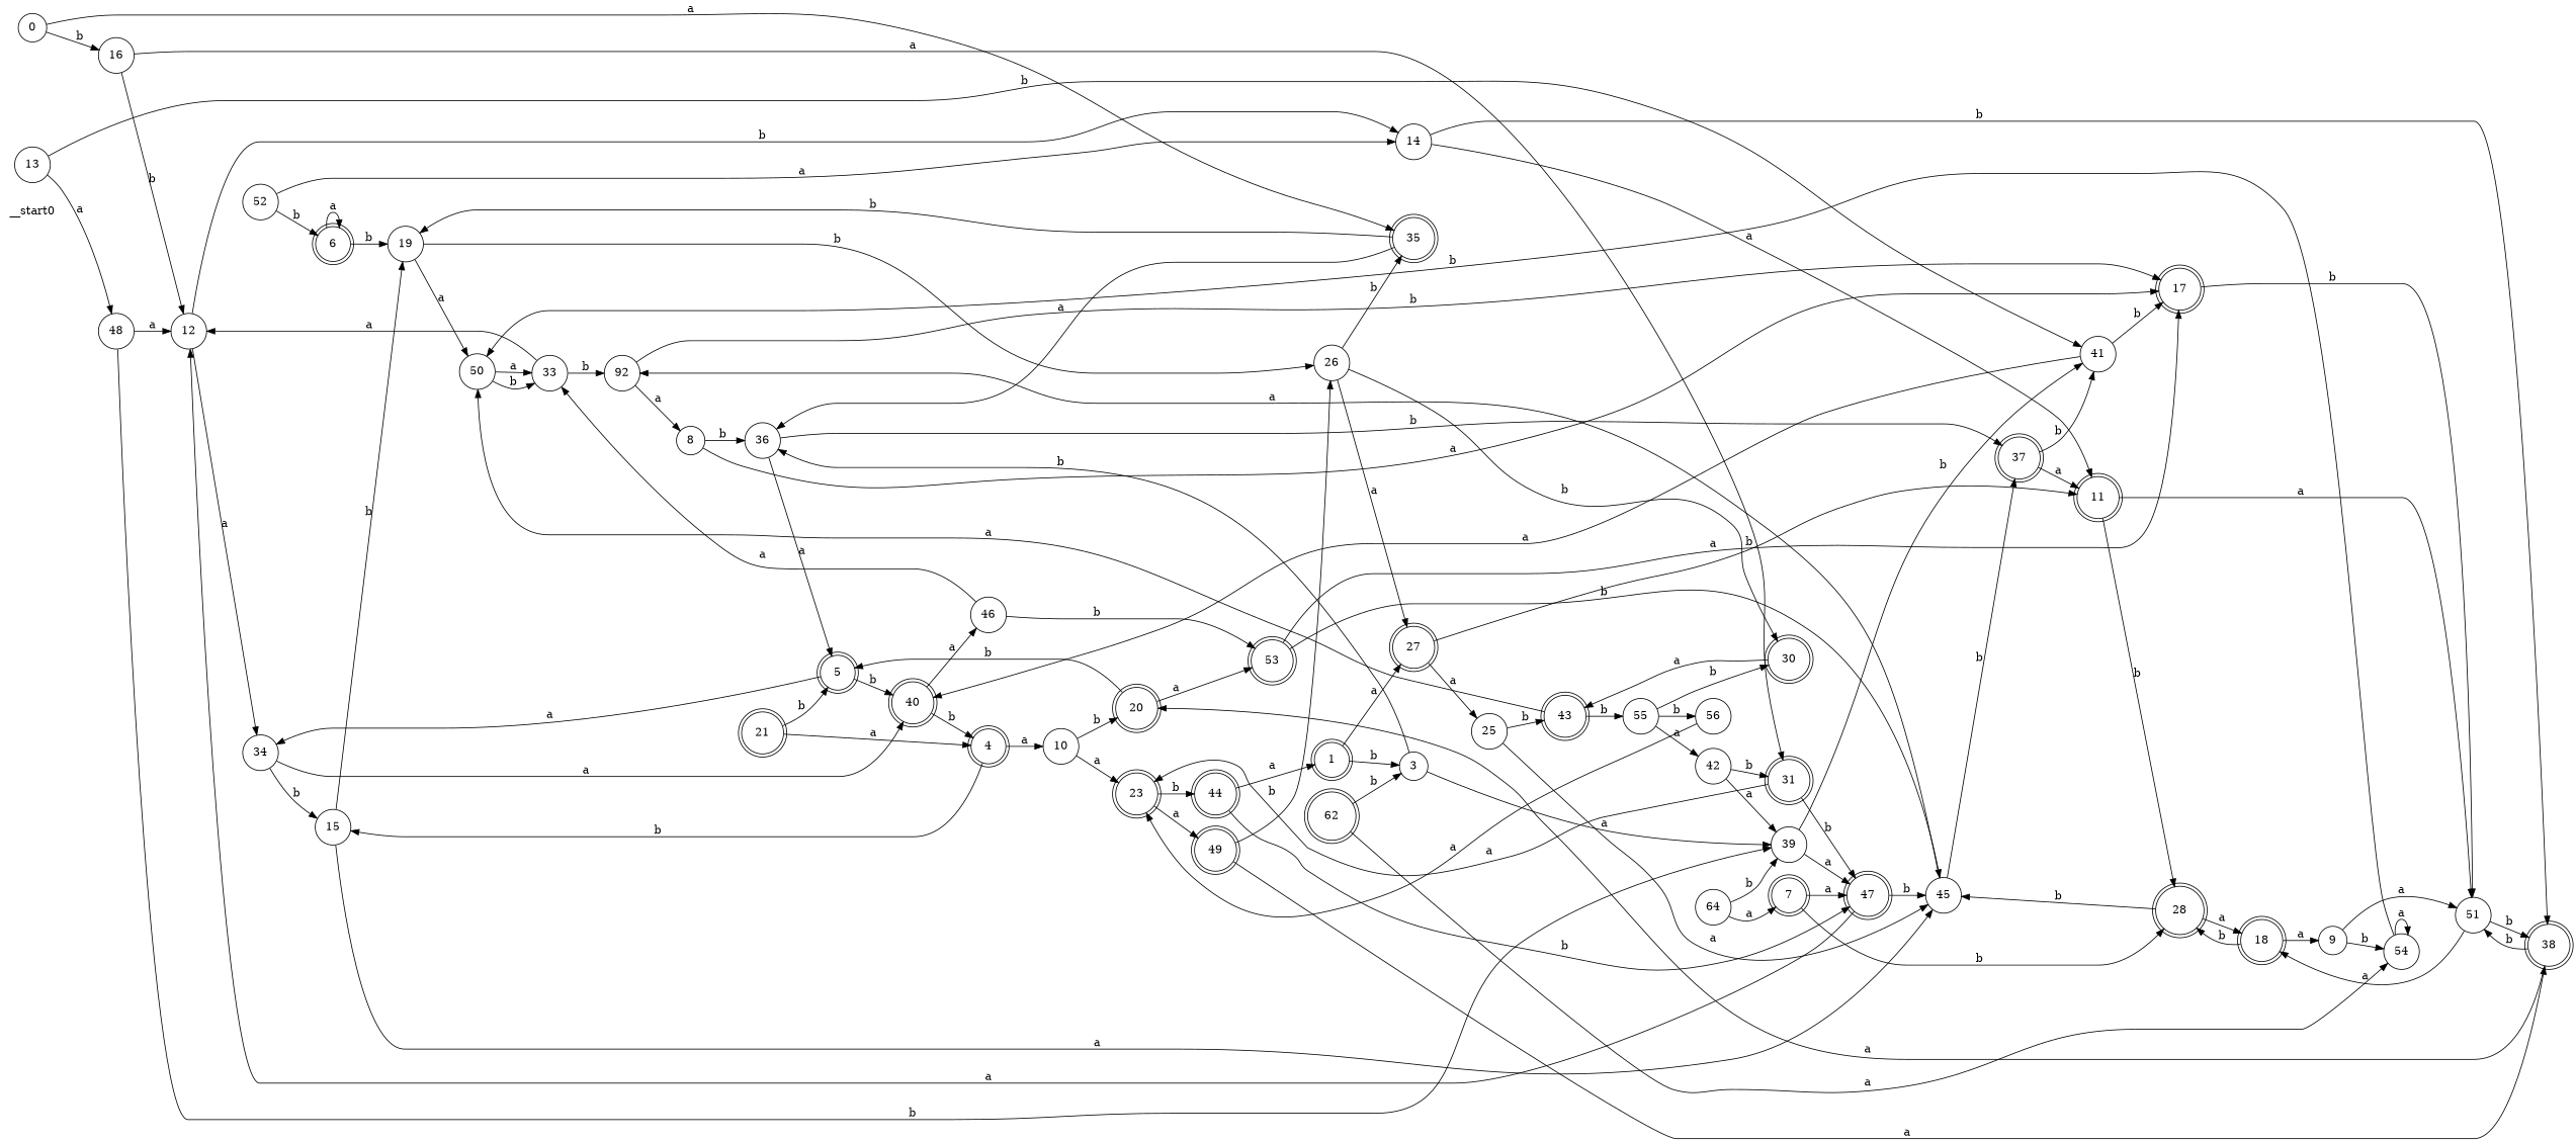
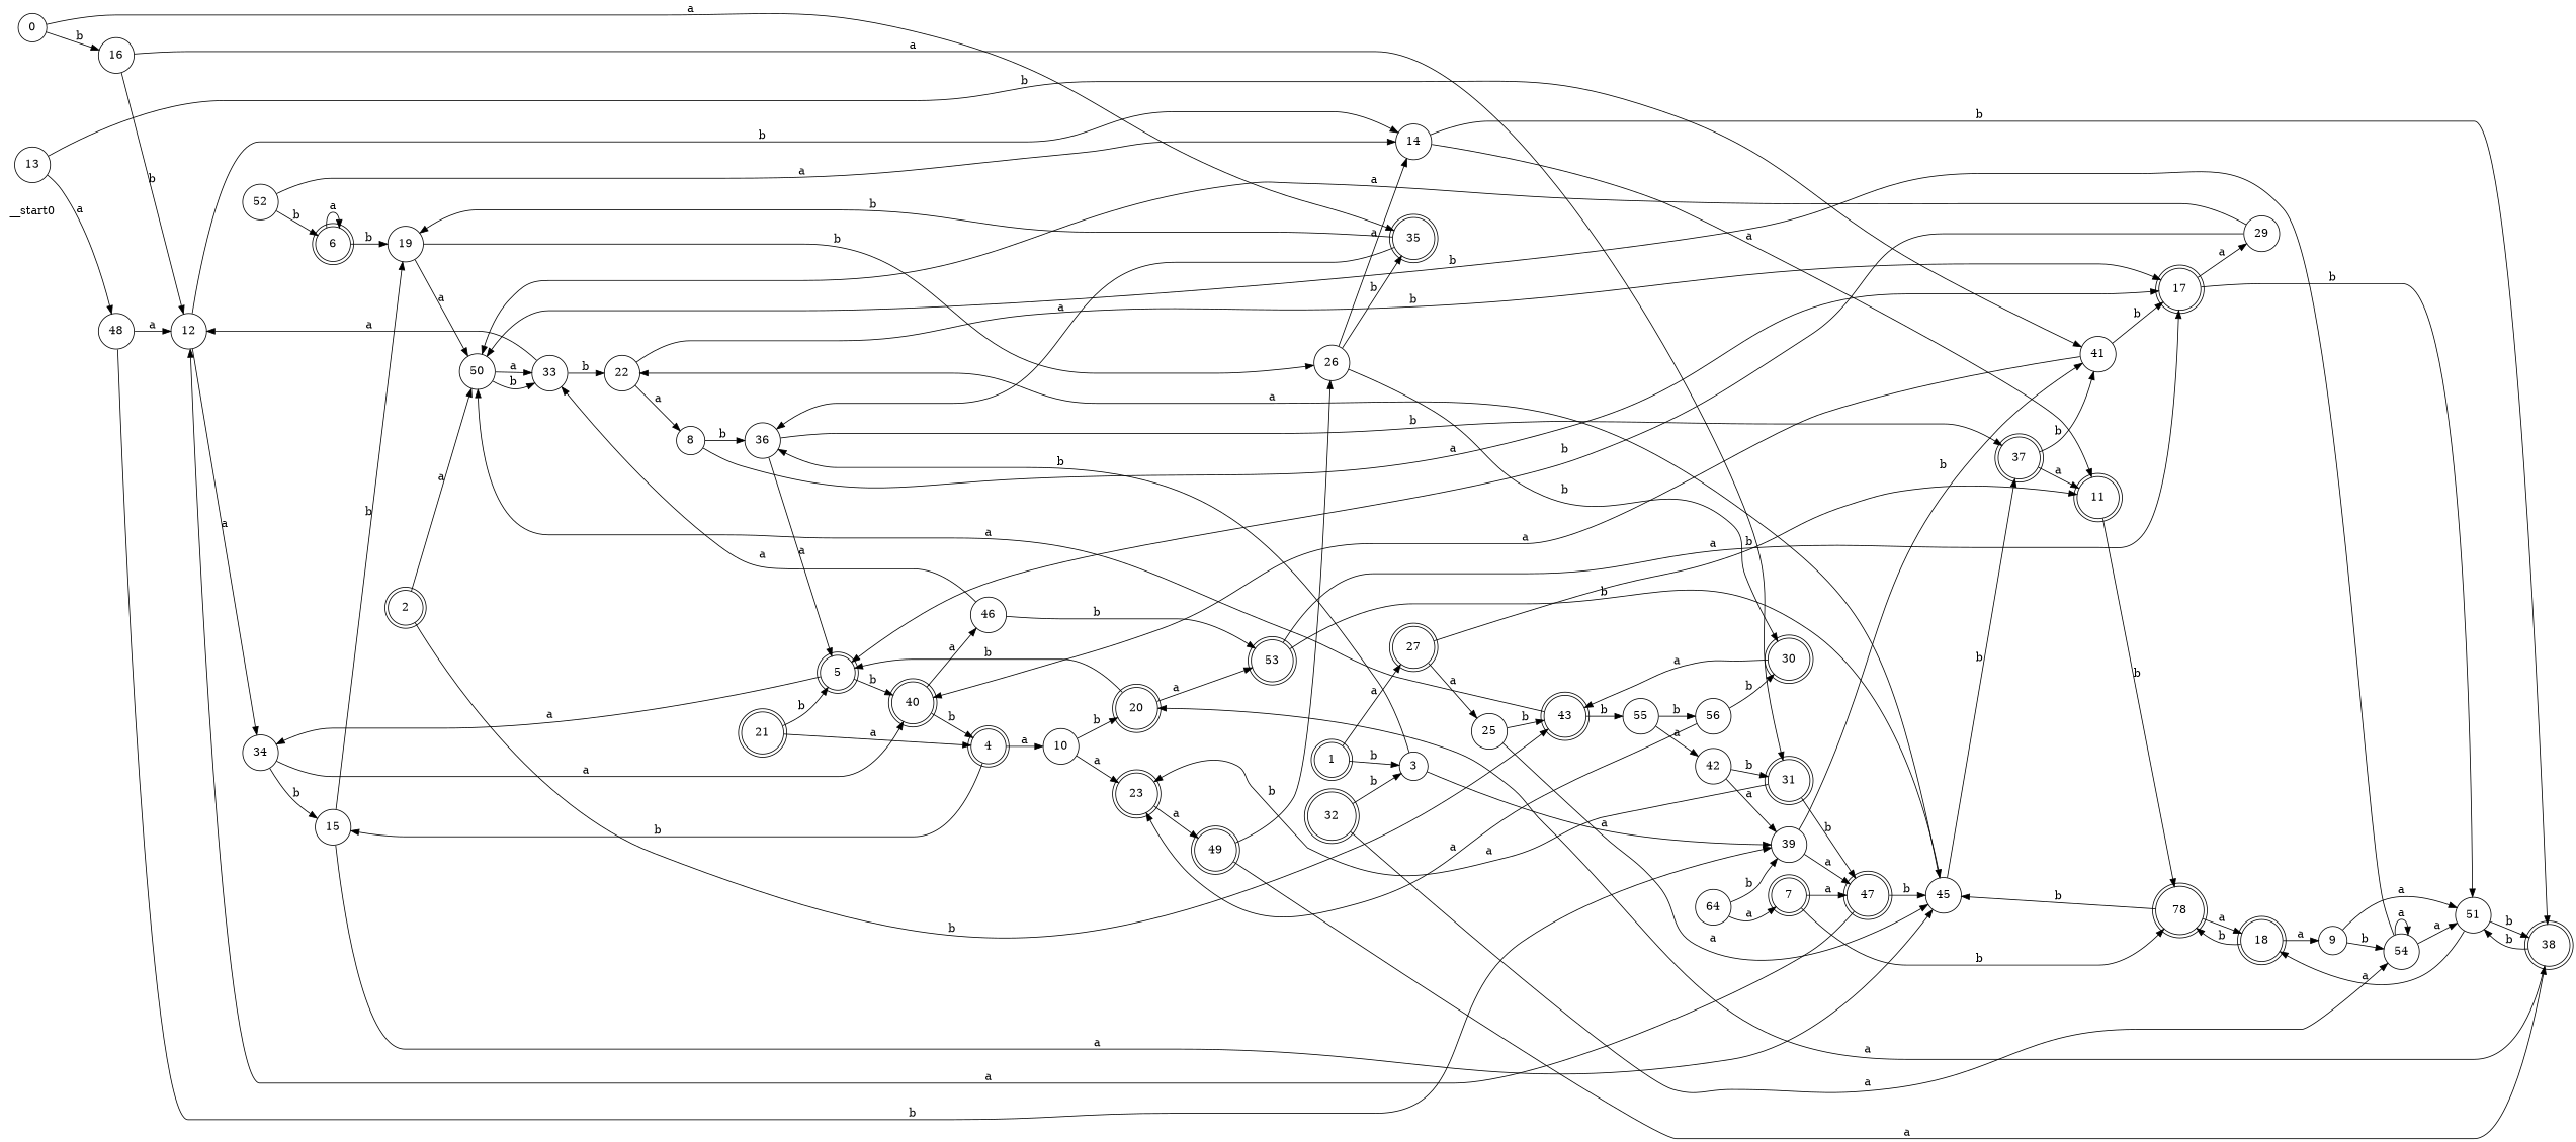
  digraph {
    rankdir=LR
    node [shape=circle color=black fillcolor=white style=filled]
    __start0 [shape=none color="" fillcolor="" style=""]
    n2 [label=0]
    n3 [label=16]
    n4 [label=35 shape=doublecircle style="rounded,filled"]
    n5 [label=12]
    n6 [label=31 shape=doublecircle style="rounded,filled"]
    n7 [label=36]
    n8 [label=19]
    n9 [label=1 shape=doublecircle style="rounded,filled"]
    n10 [label=3]
    n11 [label=27 shape=doublecircle style="rounded,filled"]
    n12 [label=39]
    n13 [label=11 shape=doublecircle style="rounded,filled"]
    n14 [label=25]
+   n15 [label=2 shape=doublecircle style="rounded,filled"]
    n16 [label=43 shape=doublecircle style="rounded,filled"]
    n17 [label=50]
    n18 [label=55]
    n19 [label=33]
    n20 [label=5 shape=doublecircle style="rounded,filled"]
    n21 [label=37 shape=doublecircle style="rounded,filled"]
    n22 [label=47 shape=doublecircle style="rounded,filled"]
    n23 [label=41]
    n24 [label=4 shape=doublecircle style="rounded,filled"]
    n25 [label=10]
    n26 [label=15]
    n27 [label=20 shape=doublecircle style="rounded,filled"]
    n28 [label=23 shape=doublecircle style="rounded,filled"]
    n29 [label=45]
    n30 [label=34]
    n31 [label=40 shape=doublecircle style="rounded,filled"]
    n32 [label=46]
    n33 [label=6 shape=doublecircle style="rounded,filled"]
    n34 [label=26]
    n35 [label=7 shape=doublecircle style="rounded,filled"]
-   n36 [label=28 shape=doublecircle style="rounded,filled"]
+   n36 [label=78 shape=doublecircle style="rounded,filled"]
    n37 [label=18 shape=doublecircle style="rounded,filled"]
    n38 [label=8]
    n39 [label=17 shape=doublecircle style="rounded,filled"]
    n40 [label=51]
+   n41 [label=29]
    n42 [label=9]
    n43 [label=54]
    n44 [label=38 shape=doublecircle style="rounded,filled"]
    n45 [label=53 shape=doublecircle style="rounded,filled"]
-   n46 [label=44 shape=doublecircle style="rounded,filled"]
    n47 [label=49 shape=doublecircle style="rounded,filled"]
    n48 [label=14]
    n49 [label=13]
    n50 [label=48]
-   n51 [label=92]
+   n51 [label=22]
    n52 [label=30 shape=doublecircle style="rounded,filled"]
    n53 [label=21 shape=doublecircle style="rounded,filled"]
    n54 [label=64]
-   n55 [label=62 shape=doublecircle style="rounded,filled"]
+   n55 [label=32 shape=doublecircle style="rounded,filled"]
    n56 [label=42]
    n57 [label=56]
    n58 [label=52]
    n2 -> n3 [label=b]
    n2 -> n4 [label=a]
    n3 -> n5 [label=b]
    n3 -> n6 [label=a]
    n4 -> n7 [label=a]
    n4 -> n8 [label=b]
    n5 -> n30 [label=a]
    n5 -> n48 [label=b]
    n6 -> n22 [label=b]
    n6 -> n28 [label=a]
    n7 -> n20 [label=a]
    n7 -> n21 [label=b]
    n8 -> n17 [label=a]
    n8 -> n34 [label=b]
    n9 -> n10 [label=b]
    n9 -> n11 [label=a]
    n10 -> n7 [label=b]
    n10 -> n12 [label=a]
    n11 -> n13 [label=b]
    n11 -> n14 [label=a]
    n12 -> n22 [label=a]
    n12 -> n23 [label=b]
    n13 -> n36 [label=b]
-   n13 -> n40 [label=a]
+   n43 -> n40 [label=a]
    n14 -> n16 [label=b]
    n14 -> n29 [label=a]
+   n15 -> n16 [label=b]
+   n15 -> n17 [label=a]
    n16 -> n17 [label=a]
    n16 -> n18 [label=b]
    n17 -> n19 [label=a]
    n17 -> n19 [label=b]
    n18 -> n56 [label=a]
    n18 -> n57 [label=b]
    n19 -> n5 [label=a]
    n19 -> n51 [label=b]
    n20 -> n30 [label=a]
    n20 -> n31 [label=b]
    n21 -> n13 [label=a]
    n21 -> n23 [label=b]
    n22 -> n5 [label=a]
    n22 -> n29 [label=b]
    n23 -> n31 [label=a]
    n23 -> n39 [label=b]
    n24 -> n25 [label=a]
    n24 -> n26 [label=b]
    n25 -> n27 [label=b]
    n25 -> n28 [label=a]
    n26 -> n8 [label=b]
    n26 -> n29 [label=a]
    n27 -> n20 [label=b]
    n27 -> n45 [label=a]
-   n28 -> n46 [label=b]
    n28 -> n47 [label=a]
    n29 -> n21 [label=b]
    n29 -> n51 [label=a]
    n30 -> n26 [label=b]
    n30 -> n31 [label=a]
    n31 -> n24 [label=b]
    n31 -> n32 [label=a]
    n32 -> n19 [label=a]
    n32 -> n45 [label=b]
    n33 -> n8 [label=b]
    n33 -> n33 [label=a]
    n34 -> n4 [label=b]
-   n34 -> n11 [label=a]
+   n34 -> n48 [label=a]
    n34 -> n52 [label=b]
    n35 -> n22 [label=a]
    n35 -> n36 [label=b]
    n36 -> n29 [label=b]
    n36 -> n37 [label=a]
    n37 -> n36 [label=b]
    n37 -> n42 [label=a]
    n38 -> n7 [label=b]
    n38 -> n39 [label=a]
    n39 -> n40 [label=b]
+   n39 -> n41 [label=a]
    n40 -> n37 [label=a]
    n40 -> n44 [label=b]
+   n41 -> n17 [label=a]
+   n41 -> n20 [label=b]
    n42 -> n40 [label=a]
    n42 -> n43 [label=b]
    n43 -> n17 [label=b]
    n43 -> n43 [label=a]
    n44 -> n27 [label=a]
    n44 -> n40 [label=b]
    n45 -> n29 [label=b]
    n45 -> n39 [label=a]
-   n46 -> n9 [label=a]
-   n46 -> n22 [label=b]
    n47 -> n34 [label=b]
    n47 -> n44 [label=a]
    n48 -> n13 [label=a]
    n48 -> n44 [label=b]
    n49 -> n23 [label=b]
    n49 -> n50 [label=a]
    n50 -> n5 [label=a]
    n50 -> n12 [label=b]
    n51 -> n38 [label=a]
    n51 -> n39 [label=b]
    n52 -> n16 [label=a]
    n53 -> n20 [label=b]
    n53 -> n24 [label=a]
    n54 -> n12 [label=b]
    n54 -> n35 [label=a]
    n55 -> n10 [label=b]
    n55 -> n43 [label=a]
    n56 -> n6 [label=b]
    n56 -> n12 [label=a]
    n57 -> n28 [label=a]
-   n18 -> n52 [label=b]
+   n57 -> n52 [label=b]
    n58 -> n33 [label=b]
    n58 -> n48 [label=a]
  }
